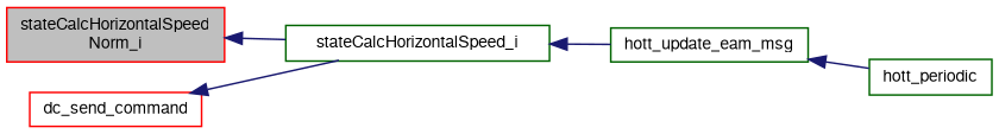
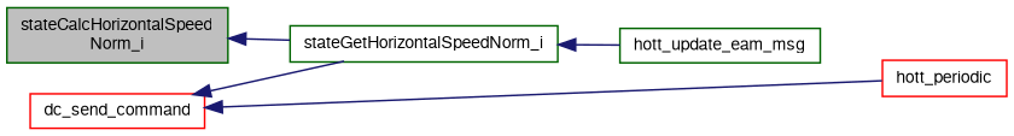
  digraph {
    rankdir=LR
    node [color=darkgreen fillcolor=white fontname=FreeSans fontsize=10 shape=record style=filled]
    edge [color=midnightblue dir=back fontname=FreeSans fontsize=10 labelfontname=FreeSans labelfontsize=10 style=solid]
-   n1 [color=red fillcolor=grey75 fontcolor=black height=0.2 label="stateCalcHorizontalSpeed\lNorm_i" width=0.4]
-   n2 [height=0.2 label=stateCalcHorizontalSpeed_i width=0.4]
+   n1 [fillcolor=grey75 fontcolor=black height=0.2 label="stateCalcHorizontalSpeed\lNorm_i" width=0.4]
+   n2 [height=0.2 label=stateGetHorizontalSpeedNorm_i width=0.4]
    n3 [height=0.2 label=hott_update_eam_msg width=0.4]
    n4 [color=red height=0.2 label=dc_send_command width=0.4]
-   n5 [height=0.2 label=hott_periodic width=0.4]
+   n5 [color=red height=0.2 label=hott_periodic width=0.4]
    n1 -> n2
    n2 -> n3
-   n3 -> n5
+   n4 -> n5
    n4 -> n2
  }
